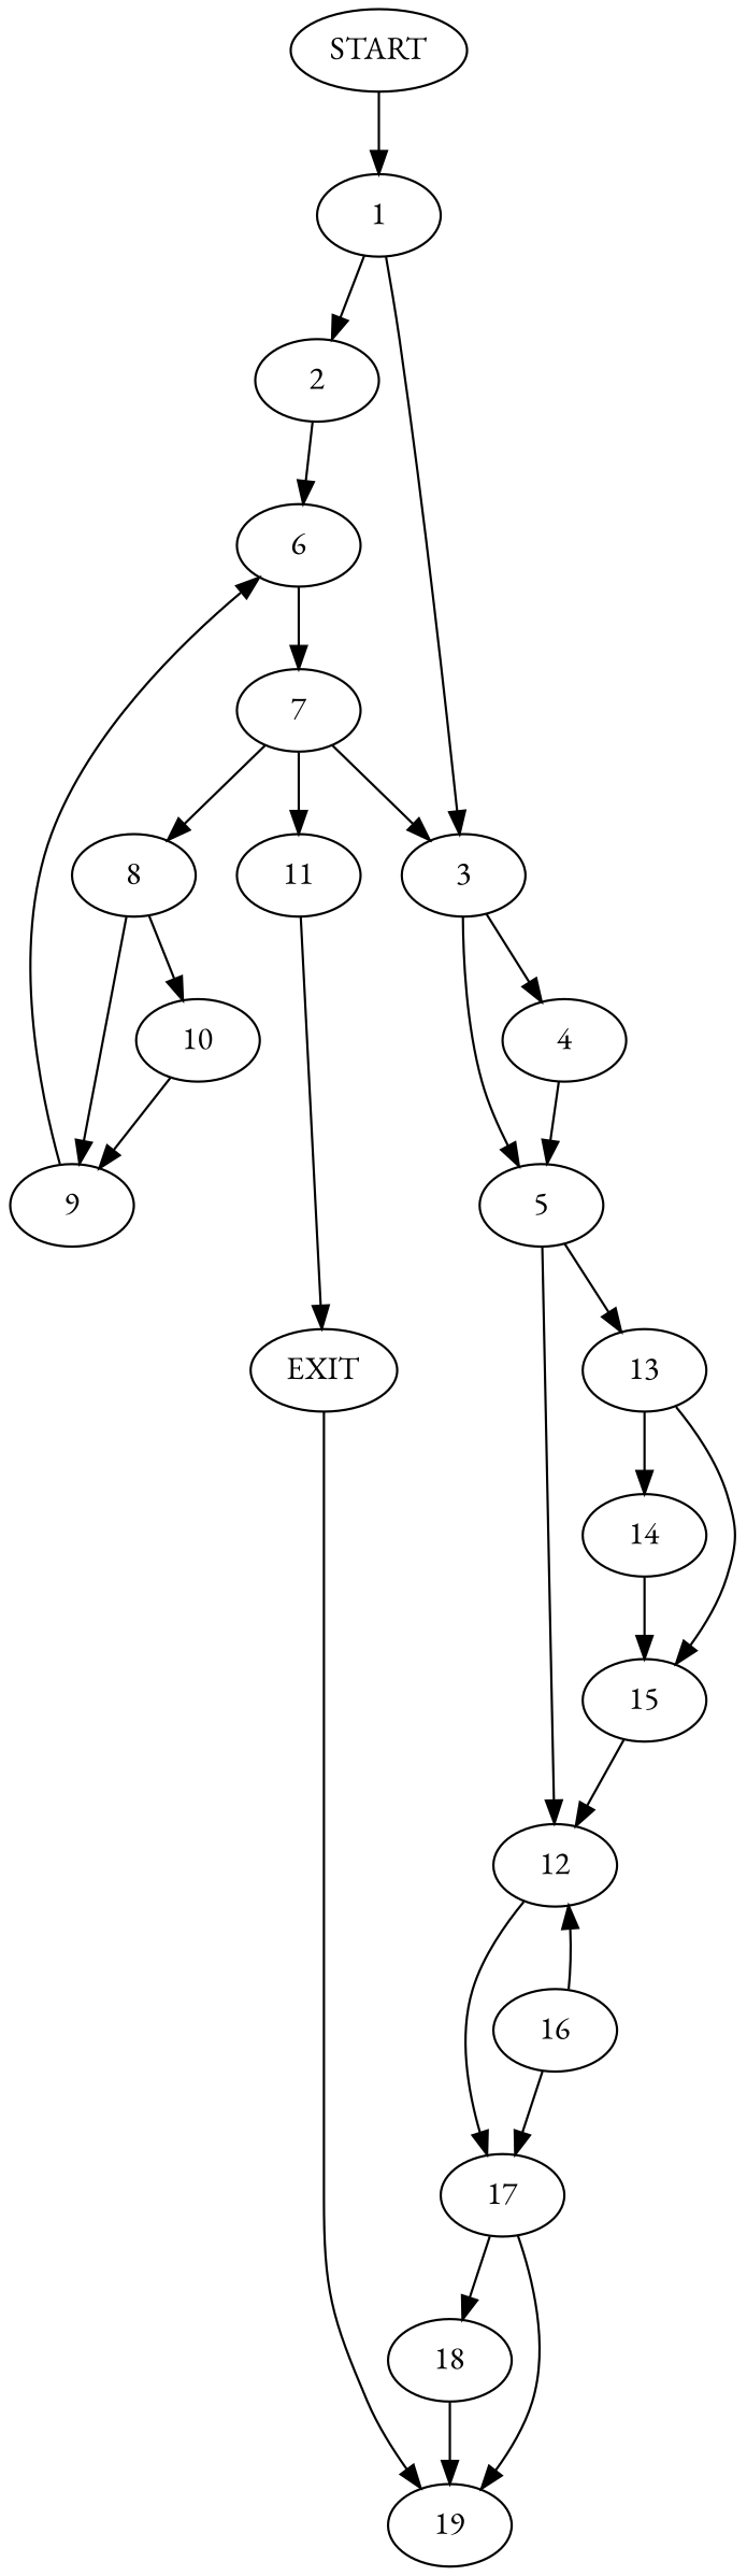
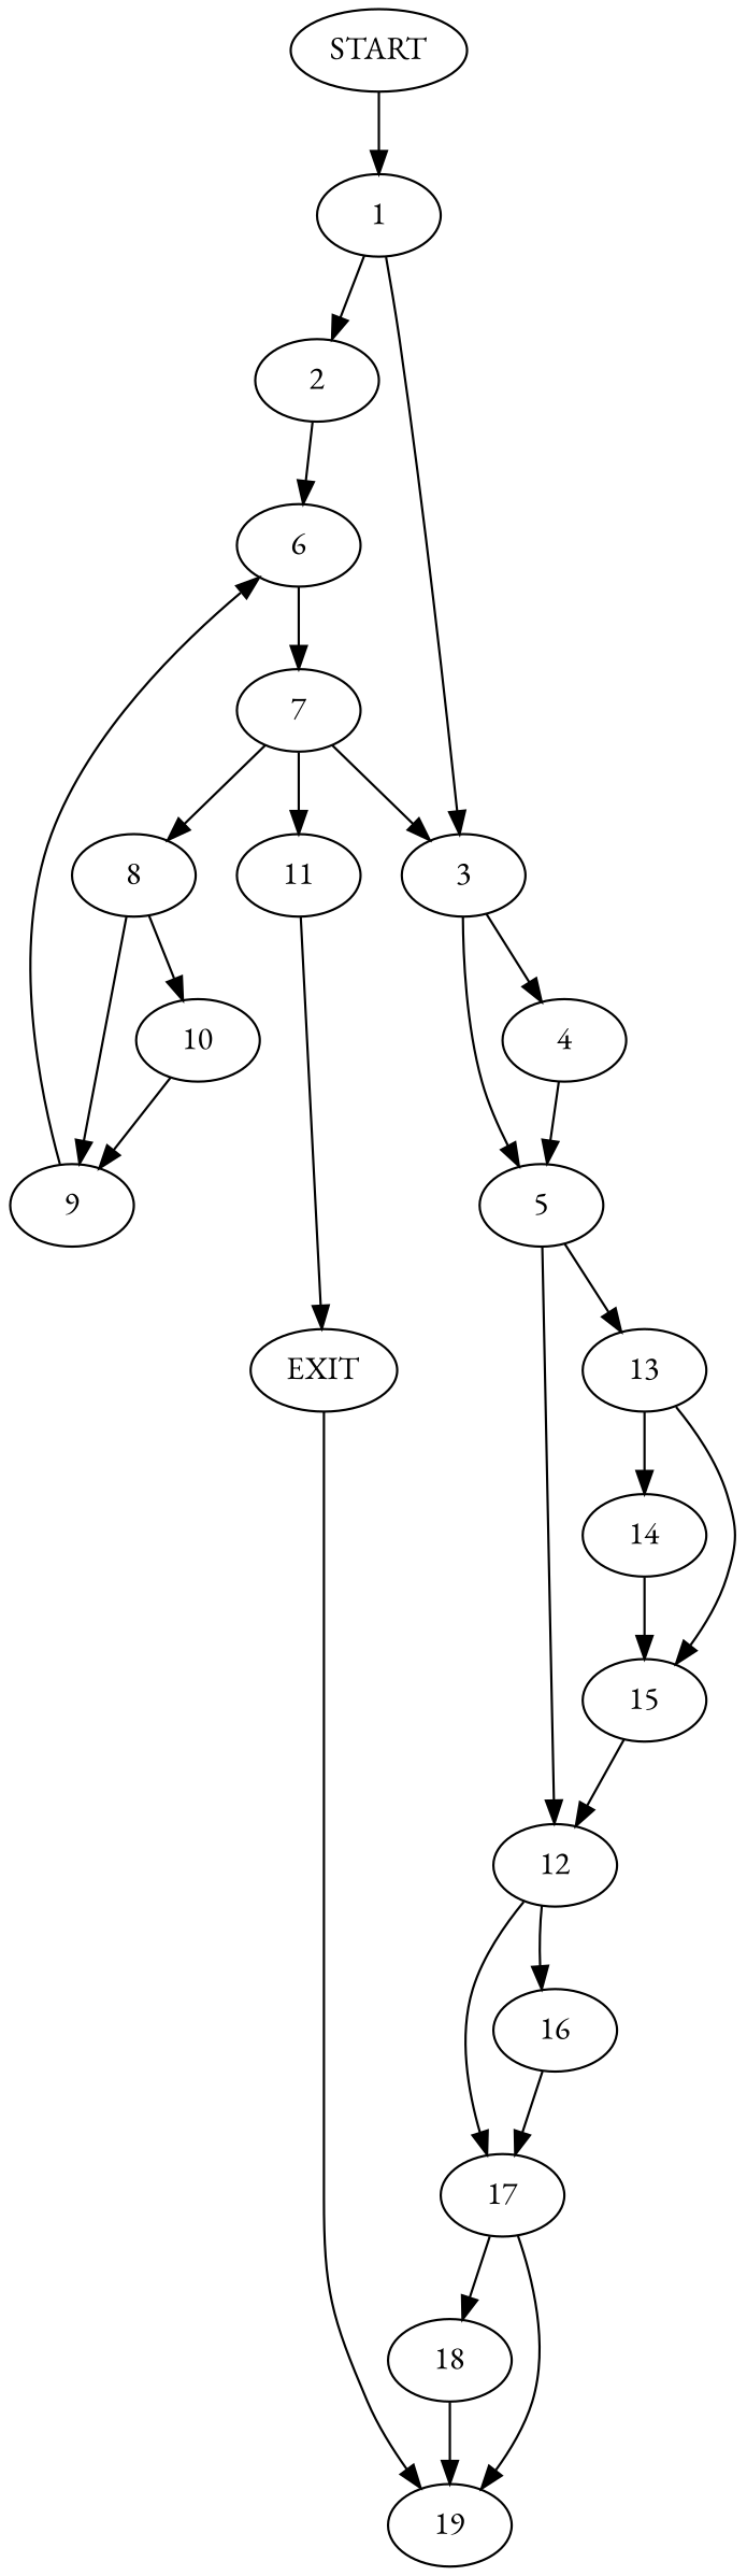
  digraph {
    fontname="EB Garamond"
    node [fontname="EB Garamond"]
    edge [fontname="EB Garamond"]
    n1 [label=START]
    1
    2
    3
    n5 [label=EXIT]
    19
    6
    4
    5
    7
    12
    13
    16
    17
    14
    15
    8
    11
    9
    10
    18
    n1 -> 1
    1 -> 2
    1 -> 3
    2 -> 6
    3 -> 4
    3 -> 5
    n5 -> 19
    6 -> 7
    4 -> 5
    5 -> 12
    5 -> 13
    7 -> 3
    7 -> 8
    7 -> 11
-   16 -> 12
+   12 -> 16
    12 -> 17
    13 -> 14
    13 -> 15
    16 -> 17
    17 -> 19
    17 -> 18
    14 -> 15
    15 -> 12
    8 -> 9
    8 -> 10
    11 -> n5
    9 -> 6
    10 -> 9
    18 -> 19
  }
